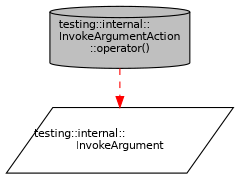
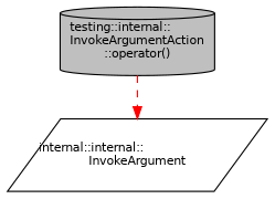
  digraph {
    rankdir=TB
    node [color=black fontname=Helvetica fontsize=10]
    n1 [fillcolor=grey75 fontcolor=black height=0.2 label="testing::internal::\lInvokeArgumentAction\l::operator()" shape=cylinder style=filled width=0.4]
-   n2 [height=0.2 label="testing::internal::\lInvokeArgument" shape=parallelogram width=0.4]
+   n2 [height=0.2 label="internal::internal::\lInvokeArgument" shape=parallelogram width=0.4]
    n1 -> n2 [color=red fontname=Helvetica fontsize=10 labelfontname=Helvetica labelfontsize=10 style=dashed]
  }
